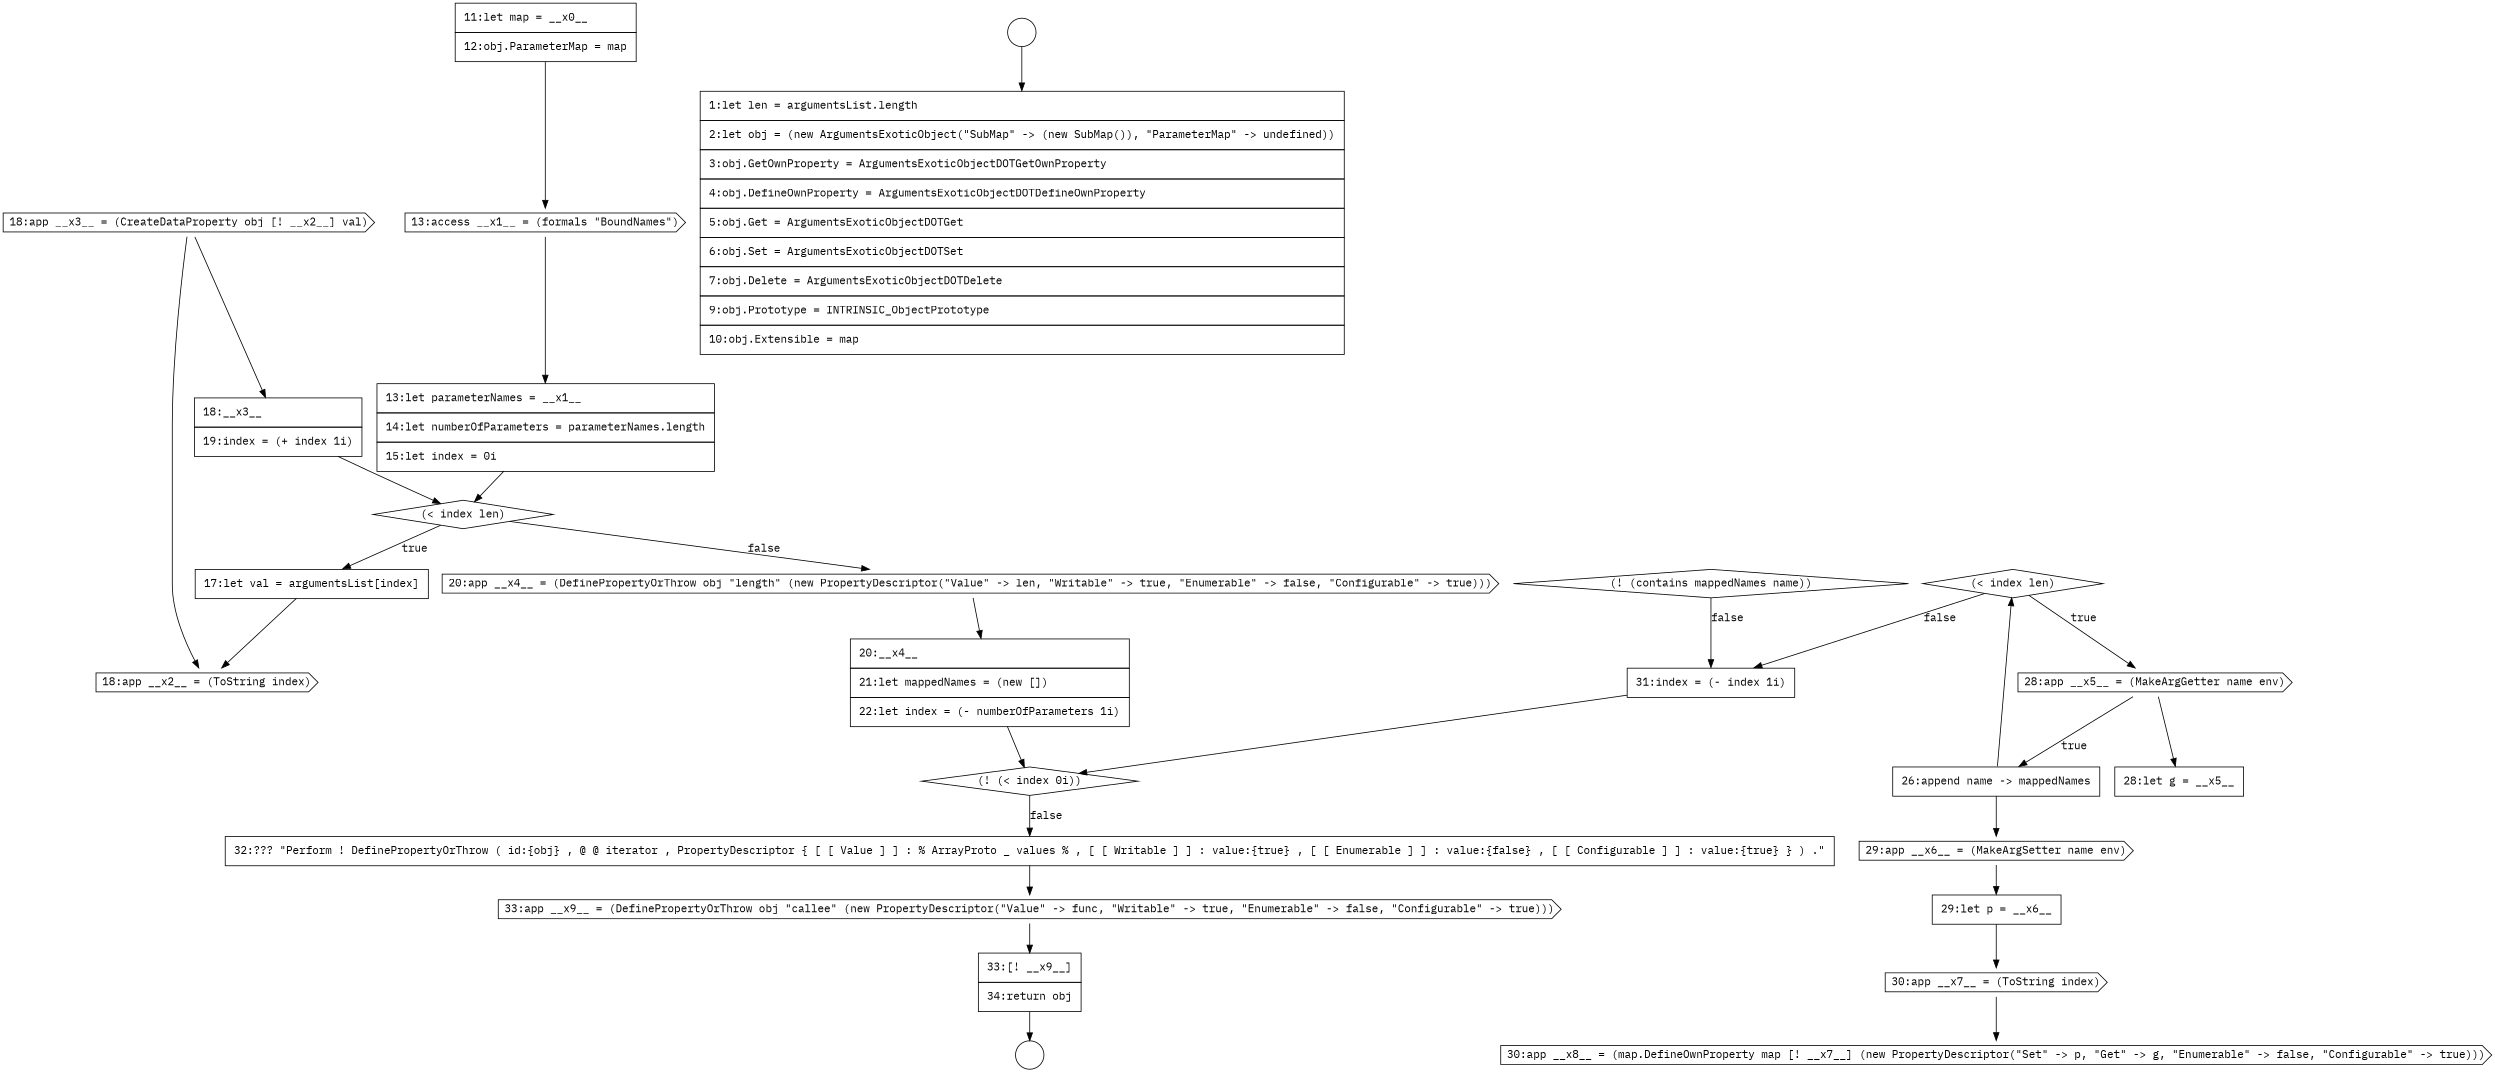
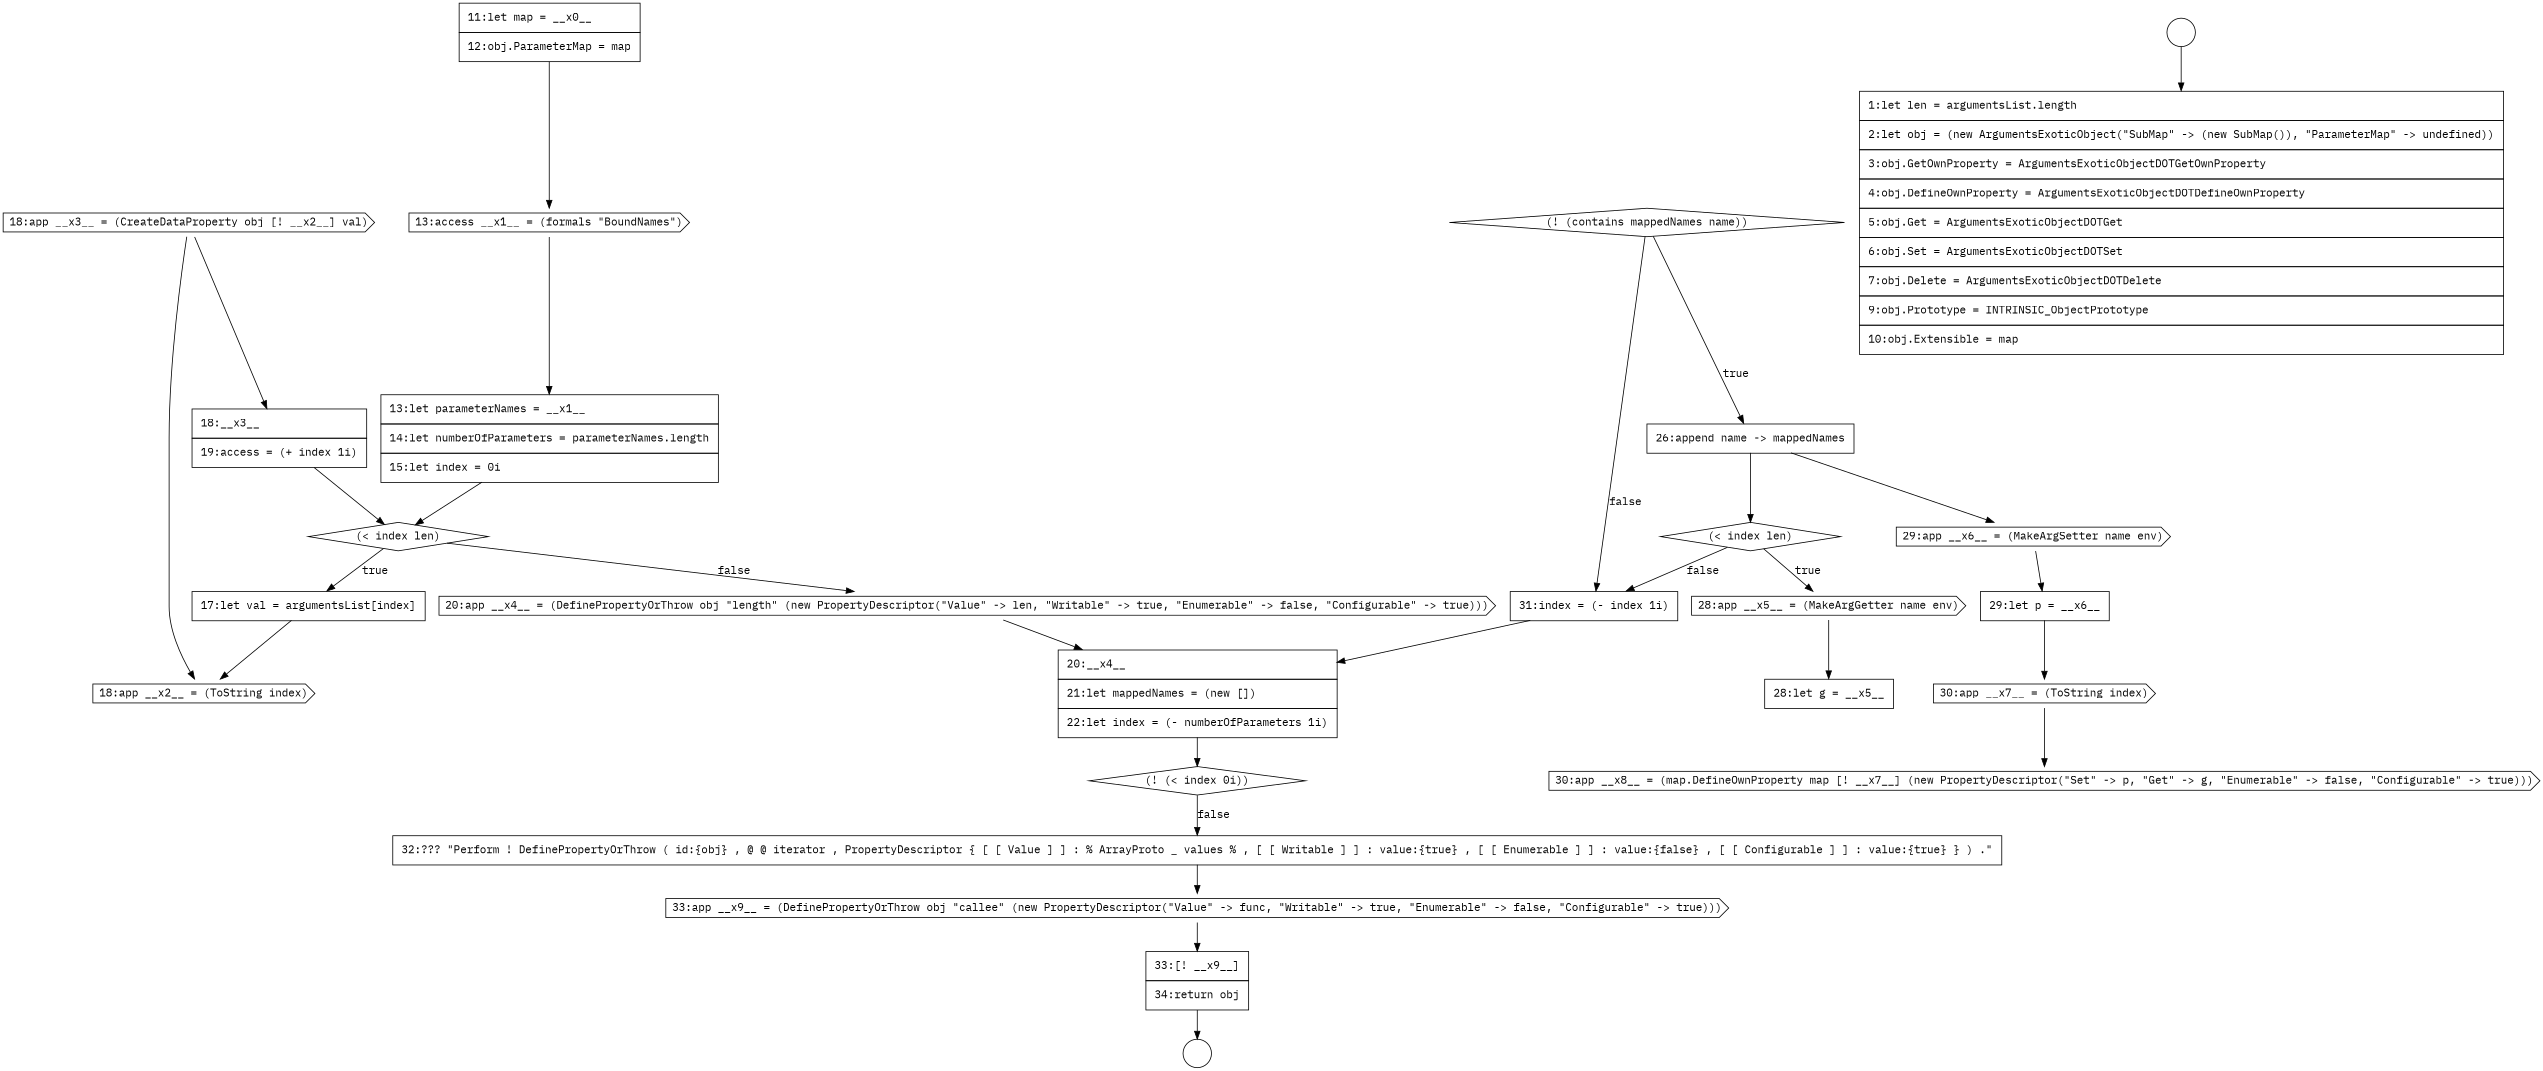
  digraph {
    fontname="IBM Plex Mono"
    node [color=black fillcolor=white fontname="IBM Plex Mono" shape=none style=filled]
    edge [color=black fontname="IBM Plex Mono"]
    n1 [label=<<font color="black">(&lt; index len)</font>> shape=diamond]
    n2 [label=<<font color="black">     <table border="0" cellborder="1" cellspacing="0" cellpadding="10">       <tr><td align="left">17:let val = argumentsList[index]</td></tr>     </table>   </font>> margin=0]
    n3 [label=<<font color="black">20:app __x4__ = (DefinePropertyOrThrow obj &quot;length&quot; (new PropertyDescriptor(&quot;Value&quot; -&gt; len, &quot;Writable&quot; -&gt; true, &quot;Enumerable&quot; -&gt; false, &quot;Configurable&quot; -&gt; true)))</font>> shape=cds]
    n4 [label=<<font color="black">18:app __x2__ = (ToString index)</font>> shape=cds]
    n5 [label=<<font color="black">     <table border="0" cellborder="1" cellspacing="0" cellpadding="10">       <tr><td align="left">20:__x4__</td></tr>       <tr><td align="left">21:let mappedNames = (new [])</td></tr>       <tr><td align="left">22:let index = (- numberOfParameters 1i)</td></tr>     </table>   </font>> margin=0]
    n6 [label=" " shape=circle]
    n7 [label=<<font color="black">     <table border="0" cellborder="1" cellspacing="0" cellpadding="10">       <tr><td align="left">1:let len = argumentsList.length</td></tr>       <tr><td align="left">2:let obj = (new ArgumentsExoticObject(&quot;SubMap&quot; -&gt; (new SubMap()), &quot;ParameterMap&quot; -&gt; undefined))</td></tr>       <tr><td align="left">3:obj.GetOwnProperty = ArgumentsExoticObjectDOTGetOwnProperty</td></tr>       <tr><td align="left">4:obj.DefineOwnProperty = ArgumentsExoticObjectDOTDefineOwnProperty</td></tr>       <tr><td align="left">5:obj.Get = ArgumentsExoticObjectDOTGet</td></tr>       <tr><td align="left">6:obj.Set = ArgumentsExoticObjectDOTSet</td></tr>       <tr><td align="left">7:obj.Delete = ArgumentsExoticObjectDOTDelete</td></tr>       <tr><td align="left">9:obj.Prototype = INTRINSIC_ObjectPrototype</td></tr>       <tr><td align="left">10:obj.Extensible = map</td></tr>     </table>   </font>> margin=0]
    n8 [label=<<font color="black">     <table border="0" cellborder="1" cellspacing="0" cellpadding="10">       <tr><td align="left">11:let map = __x0__</td></tr>       <tr><td align="left">12:obj.ParameterMap = map</td></tr>     </table>   </font>> margin=0]
    n9 [label=<<font color="black">13:access __x1__ = (formals &quot;BoundNames&quot;)</font>> shape=cds]
    n10 [label=<<font color="black">     <table border="0" cellborder="1" cellspacing="0" cellpadding="10">       <tr><td align="left">29:let p = __x6__</td></tr>     </table>   </font>> margin=0]
    n11 [label=<<font color="black">30:app __x7__ = (ToString index)</font>> shape=cds]
    n12 [label=<<font color="black">30:app __x8__ = (map.DefineOwnProperty map [! __x7__] (new PropertyDescriptor(&quot;Set&quot; -&gt; p, &quot;Get&quot; -&gt; g, &quot;Enumerable&quot; -&gt; false, &quot;Configurable&quot; -&gt; true)))</font>> shape=cds]
    n13 [label=<<font color="black">(! (&lt; index 0i))</font>> shape=diamond]
    n14 [label=<<font color="black">     <table border="0" cellborder="1" cellspacing="0" cellpadding="10">       <tr><td align="left">32:??? &quot;Perform ! DefinePropertyOrThrow ( id:{obj} , @ @ iterator , PropertyDescriptor { [ [ Value ] ] : % ArrayProto _ values % , [ [ Writable ] ] : value:{true} , [ [ Enumerable ] ] : value:{false} , [ [ Configurable ] ] : value:{true} } ) .&quot;</td></tr>     </table>   </font>> margin=0]
    n15 [label=<<font color="black">     <table border="0" cellborder="1" cellspacing="0" cellpadding="10">       <tr><td align="left">31:index = (- index 1i)</td></tr>     </table>   </font>> margin=0]
    n16 [label=<<font color="black">18:app __x3__ = (CreateDataProperty obj [! __x2__] val)</font>> shape=cds]
-   n17 [label=<<font color="black">     <table border="0" cellborder="1" cellspacing="0" cellpadding="10">       <tr><td align="left">18:__x3__</td></tr>       <tr><td align="left">19:index = (+ index 1i)</td></tr>     </table>   </font>> margin=0]
+   n17 [label=<<font color="black">     <table border="0" cellborder="1" cellspacing="0" cellpadding="10">       <tr><td align="left">18:__x3__</td></tr>       <tr><td align="left">19:access = (+ index 1i)</td></tr>     </table>   </font>> margin=0]
    n18 [label=<<font color="black">(! (contains mappedNames name))</font>> shape=diamond]
    n19 [label=<<font color="black">     <table border="0" cellborder="1" cellspacing="0" cellpadding="10">       <tr><td align="left">26:append name -&gt; mappedNames</td></tr>     </table>   </font>> margin=0]
    n20 [label=<<font color="black">(&lt; index len)</font>> shape=diamond]
    n21 [label=<<font color="black">29:app __x6__ = (MakeArgSetter name env)</font>> shape=cds]
    n22 [label=<<font color="black">28:app __x5__ = (MakeArgGetter name env)</font>> shape=cds]
    n23 [label=<<font color="black">     <table border="0" cellborder="1" cellspacing="0" cellpadding="10">       <tr><td align="left">28:let g = __x5__</td></tr>     </table>   </font>> margin=0]
    n24 [label=<<font color="black">33:app __x9__ = (DefinePropertyOrThrow obj &quot;callee&quot; (new PropertyDescriptor(&quot;Value&quot; -&gt; func, &quot;Writable&quot; -&gt; true, &quot;Enumerable&quot; -&gt; false, &quot;Configurable&quot; -&gt; true)))</font>> shape=cds]
    n25 [label=<<font color="black">     <table border="0" cellborder="1" cellspacing="0" cellpadding="10">       <tr><td align="left">33:[! __x9__]</td></tr>       <tr><td align="left">34:return obj</td></tr>     </table>   </font>> margin=0]
    n26 [label=" " shape=circle]
    n27 [label=<<font color="black">     <table border="0" cellborder="1" cellspacing="0" cellpadding="10">       <tr><td align="left">13:let parameterNames = __x1__</td></tr>       <tr><td align="left">14:let numberOfParameters = parameterNames.length</td></tr>       <tr><td align="left">15:let index = 0i</td></tr>     </table>   </font>> margin=0]
    n1 -> n2 [label=<<font color="black">true</font>>]
    n1 -> n3 [label=<<font color="black">false</font>>]
    n2 -> n4
    n3 -> n5
    n5 -> n13
    n6 -> n7
    n8 -> n9
    n9 -> n27
    n10 -> n11
    n11 -> n12
    n13 -> n14 [label=<<font color="black">false</font>>]
    n14 -> n24
-   n15 -> n13
+   n15 -> n5
    n16 -> n4
    n16 -> n17
    n17 -> n1
    n18 -> n15 [label=<<font color="black">false</font>>]
-   n22 -> n19 [label=<<font color="black">true</font>>]
+   n18 -> n19 [label=<<font color="black">true</font>>]
    n19 -> n20
    n19 -> n21
    n20 -> n15 [label=<<font color="black">false</font>>]
    n20 -> n22 [label=<<font color="black">true</font>>]
    n21 -> n10
    n22 -> n23
    n24 -> n25
    n25 -> n26
    n27 -> n1
  }
